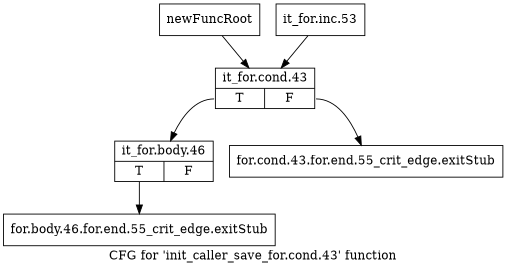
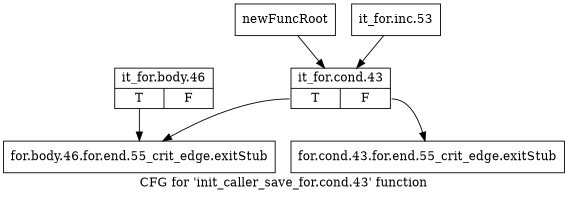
  digraph {
    label="CFG for 'init_caller_save_for.cond.43' function"
    node [shape=record]
    n1 [label="{newFuncRoot}"]
    n2 [label="{it_for.cond.43|{<s0>T|<s1>F}}"]
    n3 [label="{for.cond.43.for.end.55_crit_edge.exitStub}"]
    n4 [label="{it_for.body.46|{<s0>T|<s1>F}}"]
    n5 [label="{for.body.46.for.end.55_crit_edge.exitStub}"]
    n6 [label="{it_for.inc.53}"]
    n1 -> n2
    n2 -> n3 [tailport=s1]
-   n2 -> n4 [tailport=s0]
+   n2 -> n5 [tailport=s0]
    n4 -> n5 [tailport=s0]
    n6 -> n2
  }
